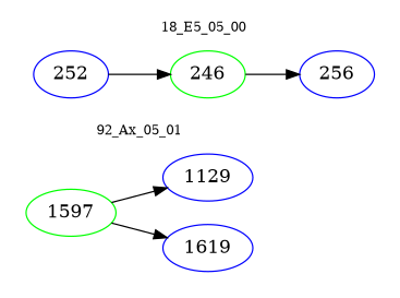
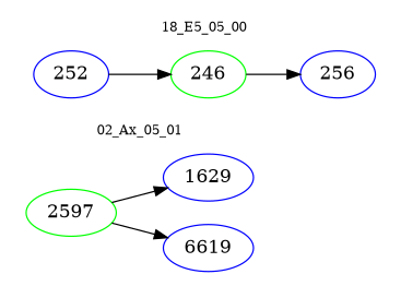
  digraph {
    rankdir=LR
    node [color=blue]
    edge [color=black]
-   n1 [label=1619]
-   n2 [color=green label=1597]
-   n3 [label=1129]
+   n1 [label=6619]
+   n2 [color=green label=2597]
+   n3 [label=1629]
    n4 [label=252]
    n5 [color=green label=246]
    n6 [label=256]
    subgraph cluster_1 {
      color=white
      fontsize=10
-     label="92_Ax_05_01"
+     label="02_Ax_05_01"
      n1
      n2
      n3
    }
    subgraph cluster_2 {
      color=white
      fontsize=10
      label="18_E5_05_00"
      n4
      n5
      n6
    }
    n2 -> n1
    n2 -> n3
    n4 -> n5
    n5 -> n6
  }
